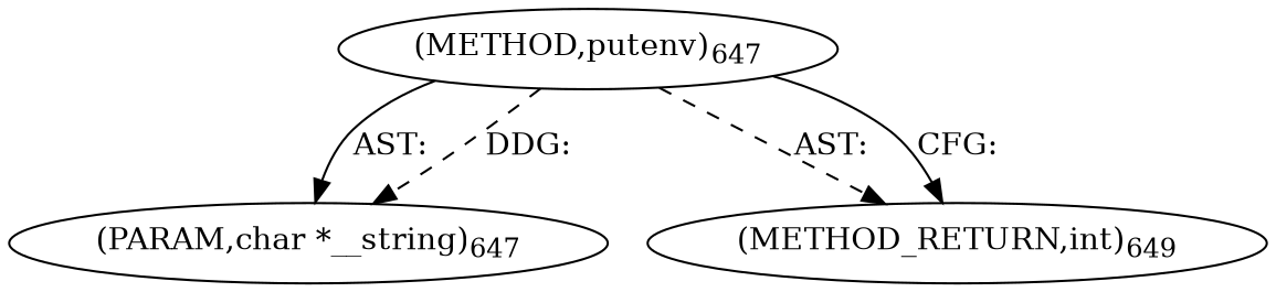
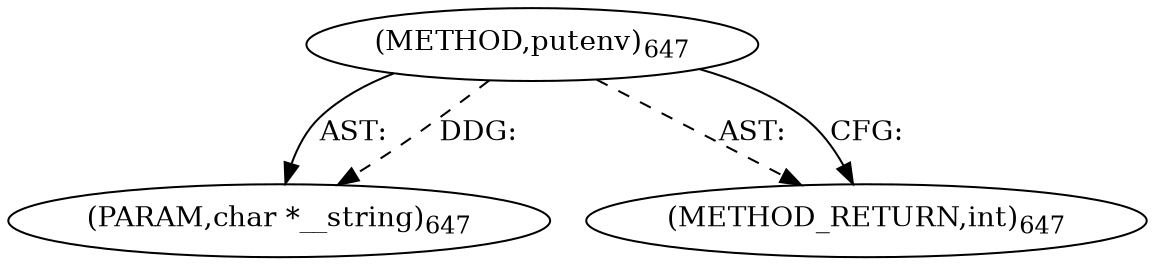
  digraph {
    edge [style=solid]
    n1 [label=<(METHOD,putenv)<SUB>647</SUB>>]
    n2 [label=<(PARAM,char *__string)<SUB>647</SUB>>]
-   n3 [label=<(METHOD_RETURN,int)<SUB>649</SUB>>]
+   n3 [label=<(METHOD_RETURN,int)<SUB>647</SUB>>]
    n1 -> n2 [label="AST: "]
    n1 -> n2 [label="DDG: " style=dashed]
    n1 -> n3 [label="AST: " style=dashed]
    n1 -> n3 [label="CFG: "]
  }
